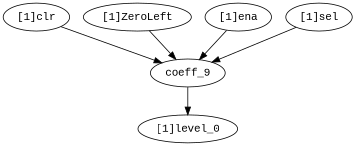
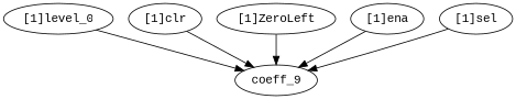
  strict digraph {
    fontname="Liberation Mono"
    node [complexity=2 fontname="Liberation Mono" importance=0.0582573362828]
    edge [fontname="Liberation Mono"]
    n1 [complexity=0 importance=0.0211979870698 label=coeff_9 rank=0.0]
    "[1]level_0" [importance=0.037059349213 rank=0.0185296746065]
    "[1]clr" [rank=0.0291286681414]
    "[1]ZeroLeft" [complexity=3 importance=0.0697168654323 rank=0.0232389551441]
    "[1]ena" [complexity=7 importance=0.100653310422 rank=0.0143790443461]
    "[1]sel" [complexity=5 rank=0.0116514672566]
-   n1 -> "[1]level_0"
+   "[1]level_0" -> n1
    "[1]clr" -> n1
    "[1]ZeroLeft" -> n1
    "[1]ena" -> n1
    "[1]sel" -> n1
  }
